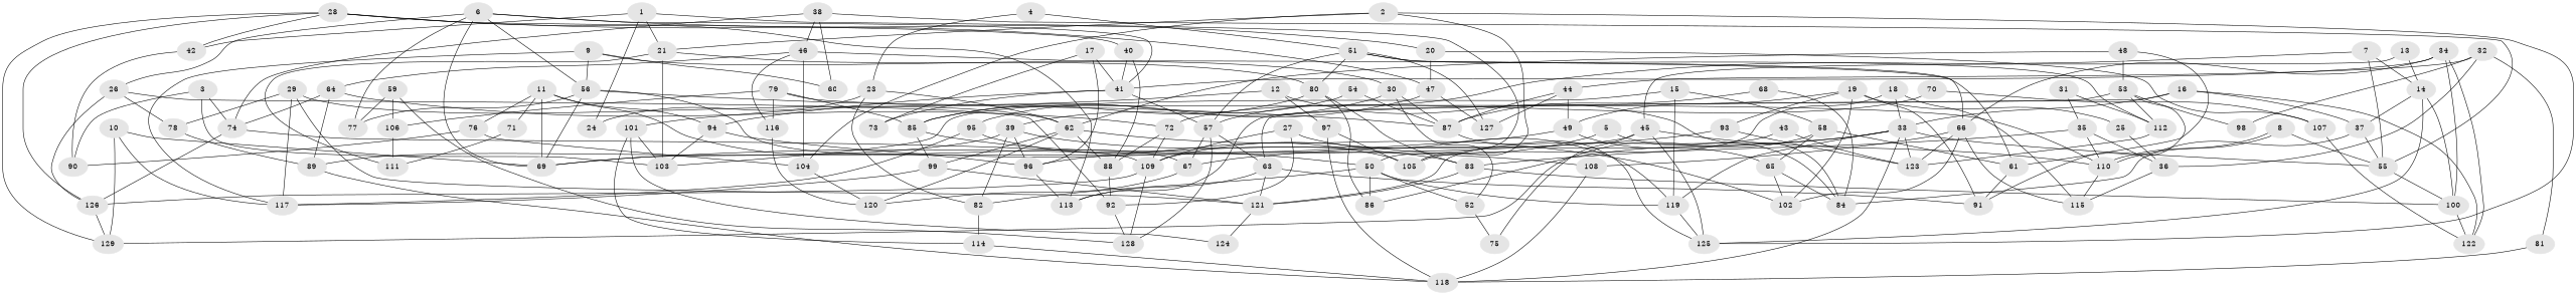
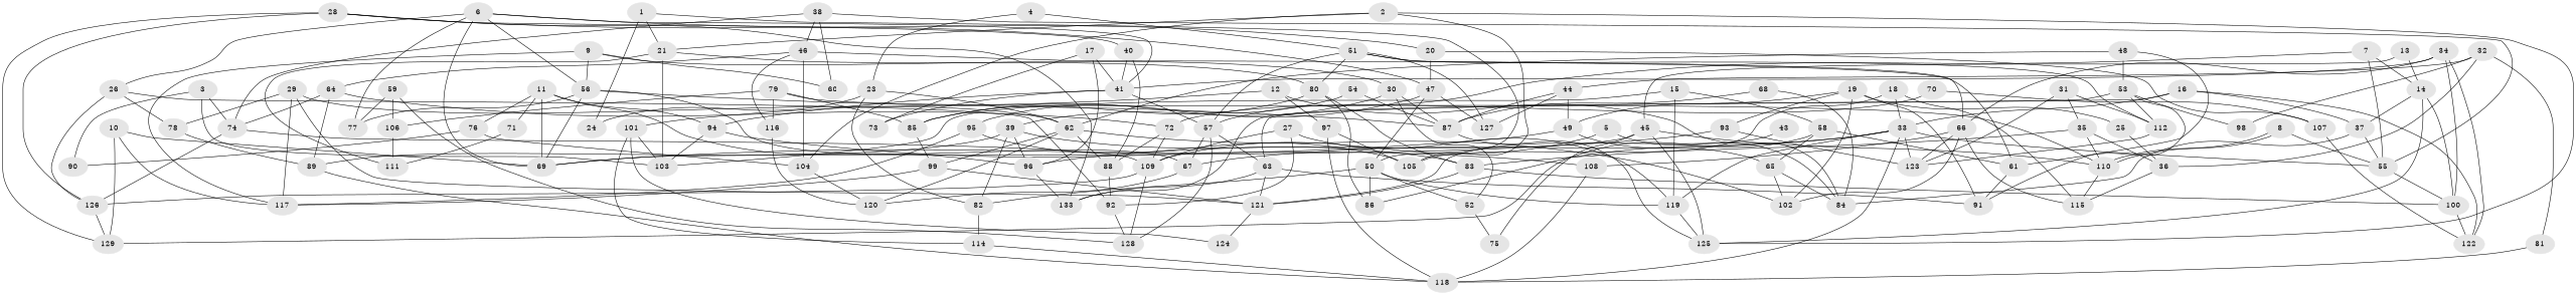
  graph {
    node [color=gray90 style=filled]
    1
    21
    24
-   42
    50
    103
    80
    111
    90
    119
    82
    52
    86
    2
    104
    105
    125
    120
    3
    74
    109
    126
    4
    23
    51
    62
    57
    112
    66
    127
    5
    84
    128
    6
    20
    26
    41
    56
    69
    77
    47
    107
    78
    92
    94
    73
    87
    67
    7
    14
    55
    37
    100
    63
    8
    110
    115
    9
    30
    60
    117
    39
    10
    129
    11
    71
    76
    96
    108
-   113
+   113 [label=133]
    12
    97
    101
    118
    114
    124
    13
    45
    75
    122
    15
    58
    61
    65
    16
    33
    123
    91
    121
    17
    18
    19
    25
    49
    93
    102
    36
    85
    83
    88
    99
    89
    27
    28
    40
    29
    31
    35
    32
    98
    44
    81
    34
    38
    46
    64
    116
    43
    72
    48
    53
    54
    95
    59
    106
    68
    70
    79
    1 -- 21
    1 -- 24
-   1 -- 42
    1 -- 50
    21 -- 103
    21 -- 80
    21 -- 111
-   42 -- 90
    50 -- 119
    50 -- 82
    50 -- 52
    50 -- 86
    80 -- 86
    80 -- 85
    80 -- 83
    119 -- 125
    82 -- 114
    52 -- 75
    2 -- 21
    2 -- 104
    2 -- 105
    2 -- 125
    104 -- 120
    3 -- 103
    3 -- 90
    3 -- 74
    74 -- 109
    74 -- 126
    109 -- 126
    109 -- 128
    126 -- 129
    4 -- 23
    4 -- 51
    23 -- 24
    23 -- 82
    23 -- 62
    51 -- 80
    51 -- 57
    51 -- 112
    51 -- 66
    51 -- 127
    62 -- 120
    62 -- 102
    62 -- 88
    62 -- 99
    57 -- 128
    57 -- 67
    57 -- 63
    112 -- 123
    66 -- 115
    66 -- 108
    66 -- 123
    66 -- 102
    5 -- 109
    5 -- 84
    6 -- 20
    6 -- 26
    6 -- 41
    6 -- 56
    6 -- 69
    6 -- 77
    20 -- 47
    20 -- 107
    26 -- 126
    26 -- 78
    26 -- 92
    41 -- 57
    41 -- 94
    41 -- 73
    56 -- 69
    56 -- 77
    56 -- 87
    56 -- 67
-   85 -- 50
+   47 -- 50
    47 -- 127
    47 -- 85
    107 -- 122
    78 -- 89
    92 -- 128
    94 -- 103
    94 -- 108
    87 -- 125
    67 -- 120
    7 -- 57
    7 -- 14
    7 -- 55
    14 -- 125
    14 -- 37
    14 -- 100
    55 -- 100
    37 -- 84
    37 -- 55
    100 -- 122
    63 -- 113
    63 -- 91
    63 -- 121
    8 -- 55
    8 -- 110
    8 -- 110
    110 -- 115
    9 -- 56
    9 -- 30
    9 -- 60
    9 -- 117
    30 -- 52
    30 -- 87
    30 -- 39
    39 -- 82
    39 -- 96
    39 -- 83
    39 -- 89
    10 -- 69
    10 -- 117
    10 -- 129
    11 -- 69
    11 -- 94
    11 -- 71
    11 -- 76
    11 -- 96
    71 -- 111
    76 -- 90
    76 -- 104
    96 -- 113
    108 -- 118
    12 -- 84
    12 -- 97
    12 -- 101
    97 -- 105
    97 -- 118
    101 -- 103
    101 -- 114
    101 -- 124
    114 -- 118
    13 -- 14
    13 -- 45
    45 -- 125
    45 -- 69
    45 -- 110
    45 -- 75
    15 -- 103
    15 -- 119
    15 -- 58
    58 -- 129
    58 -- 61
    58 -- 65
    61 -- 91
    65 -- 84
    65 -- 102
    16 -- 37
    16 -- 63
    16 -- 122
    16 -- 33
    33 -- 119
    33 -- 86
    33 -- 67
    33 -- 55
    33 -- 118
    33 -- 123
    121 -- 124
    17 -- 41
    17 -- 73
    17 -- 96
    18 -- 105
    18 -- 115
    18 -- 33
    19 -- 91
    19 -- 25
    19 -- 49
    19 -- 93
    19 -- 102
    25 -- 36
    49 -- 69
    49 -- 65
    93 -- 96
    93 -- 123
    36 -- 115
    85 -- 99
    83 -- 100
    83 -- 121
    88 -- 92
    99 -- 117
    99 -- 121
    89 -- 118
    27 -- 119
    27 -- 109
    27 -- 92
-   28 -- 42
    28 -- 126
    28 -- 47
    28 -- 129
    28 -- 113
    28 -- 40
    40 -- 41
    40 -- 88
    29 -- 62
    29 -- 78
    29 -- 117
    29 -- 121
    31 -- 112
    31 -- 35
    35 -- 110
    35 -- 36
    35 -- 83
    32 -- 36
    32 -- 98
    32 -- 44
    32 -- 81
    44 -- 127
    44 -- 87
    44 -- 49
    81 -- 118
    34 -- 66
    34 -- 41
    34 -- 100
    34 -- 122
    38 -- 74
    38 -- 55
    38 -- 60
    38 -- 46
    46 -- 104
    46 -- 61
    46 -- 64
    46 -- 116
    64 -- 74
    64 -- 89
    64 -- 72
    116 -- 120
-   43 -- 123
+   31 -- 123
    43 -- 121
    72 -- 109
    72 -- 88
    48 -- 62
    48 -- 61
    48 -- 53
    53 -- 112
    53 -- 113
    53 -- 91
    53 -- 98
    54 -- 87
    54 -- 95
    95 -- 105
    95 -- 117
    59 -- 128
    59 -- 77
    59 -- 106
    106 -- 111
    68 -- 84
    68 -- 87
    70 -- 107
    70 -- 72
    79 -- 110
    79 -- 85
    79 -- 116
    79 -- 106
  }
